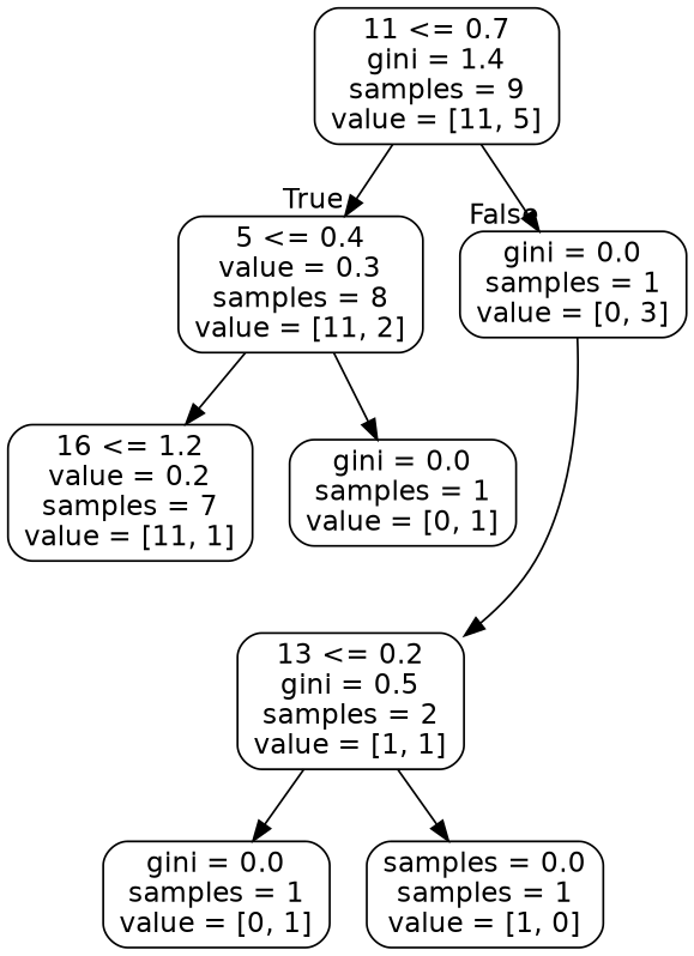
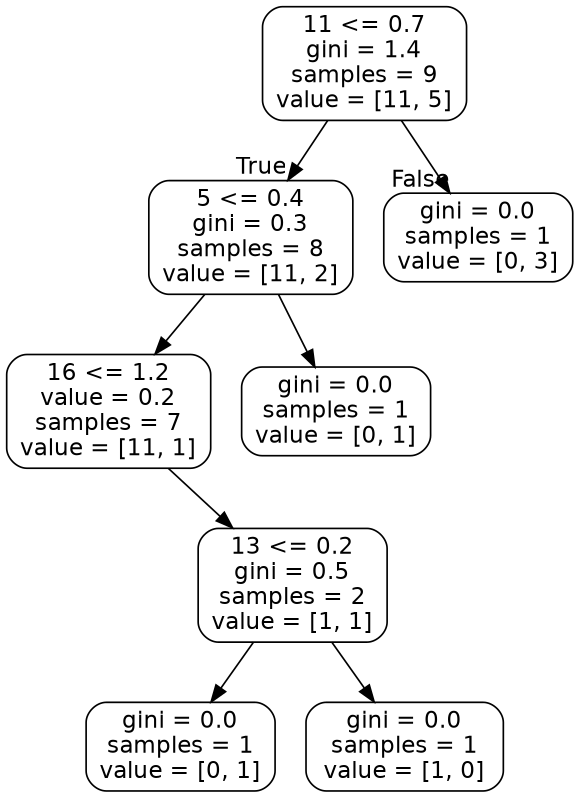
  digraph {
    node [color=black fontname=helvetica shape=box style=rounded]
    edge [fontname=helvetica]
    n1 [label="11 <= 0.7\ngini = 1.4\nsamples = 9\nvalue = [11, 5]"]
-   n2 [label="5 <= 0.4\nvalue = 0.3\nsamples = 8\nvalue = [11, 2]"]
+   n2 [label="5 <= 0.4\ngini = 0.3\nsamples = 8\nvalue = [11, 2]"]
    n3 [label="gini = 0.0\nsamples = 1\nvalue = [0, 3]"]
    n4 [label="16 <= 1.2\nvalue = 0.2\nsamples = 7\nvalue = [11, 1]"]
    n5 [label="gini = 0.0\nsamples = 1\nvalue = [0, 1]"]
    n6 [label="13 <= 0.2\ngini = 0.5\nsamples = 2\nvalue = [1, 1]"]
    n7 [label="gini = 0.0\nsamples = 1\nvalue = [0, 1]"]
-   n8 [label="samples = 0.0\nsamples = 1\nvalue = [1, 0]"]
+   n8 [label="gini = 0.0\nsamples = 1\nvalue = [1, 0]"]
    n1 -> n2 [headlabel=True labelangle=45 labeldistance=2.5]
    n1 -> n3 [headlabel=False labelangle=-45 labeldistance=2.5]
    n2 -> n4
    n2 -> n5
-   n3 -> n6
+   n4 -> n6
    n6 -> n7
    n6 -> n8
  }
